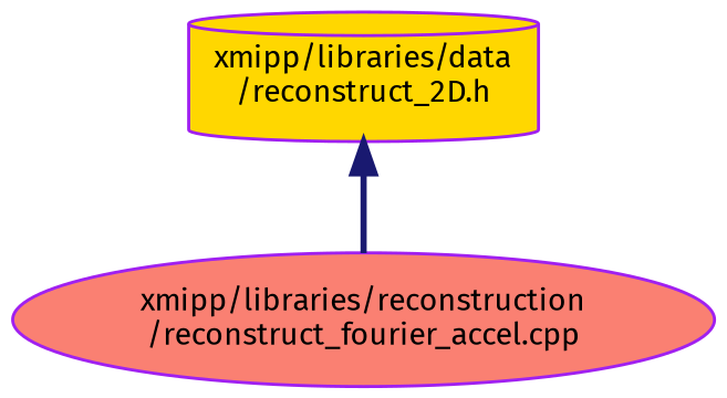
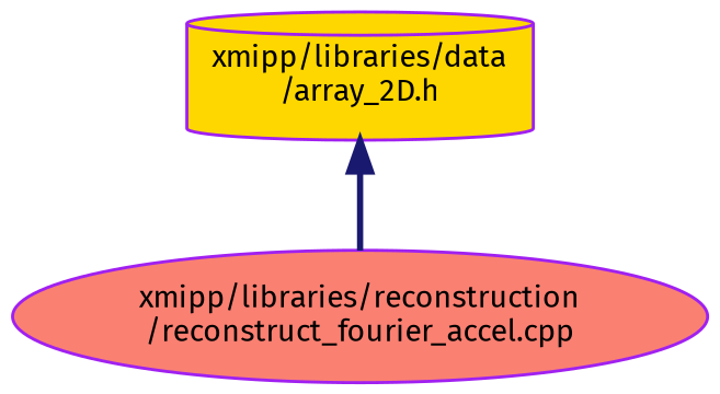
  digraph {
    fontname="Fira Sans"
    node [color=purple fontname="Fira Sans" fontsize=10 style=filled]
-   n1 [fillcolor=gold fontcolor=black height=0.2 label="xmipp/libraries/data\l/reconstruct_2D.h" shape=cylinder width=0.4]
+   n1 [fillcolor=gold fontcolor=black height=0.2 label="xmipp/libraries/data\l/array_2D.h" shape=cylinder width=0.4]
    n2 [fillcolor=salmon height=0.2 label="xmipp/libraries/reconstruction\l/reconstruct_fourier_accel.cpp" shape=ellipse width=0.4]
    n1 -> n2 [color=midnightblue dir=back fontname="Fira Sans" fontsize=10 labelfontname=Helvetica labelfontsize=10 style=bold]
  }
